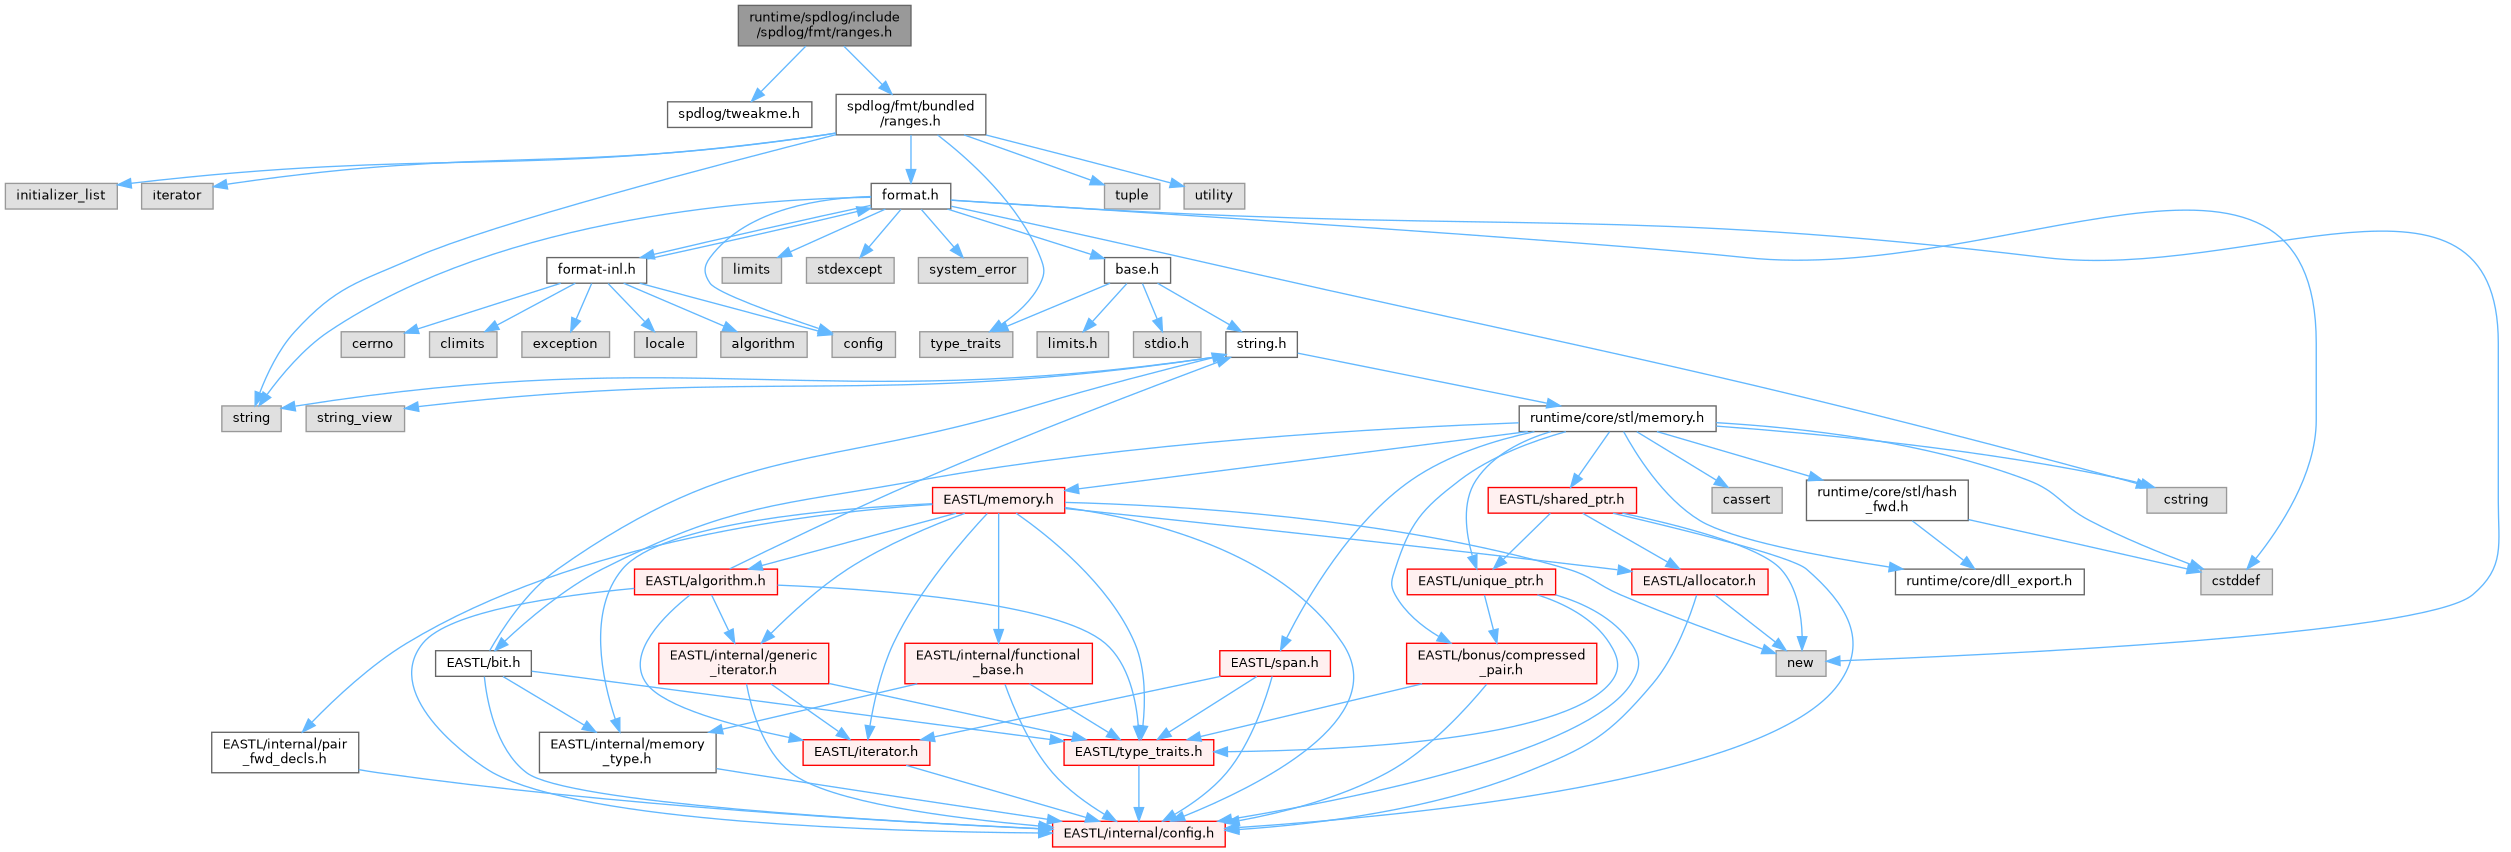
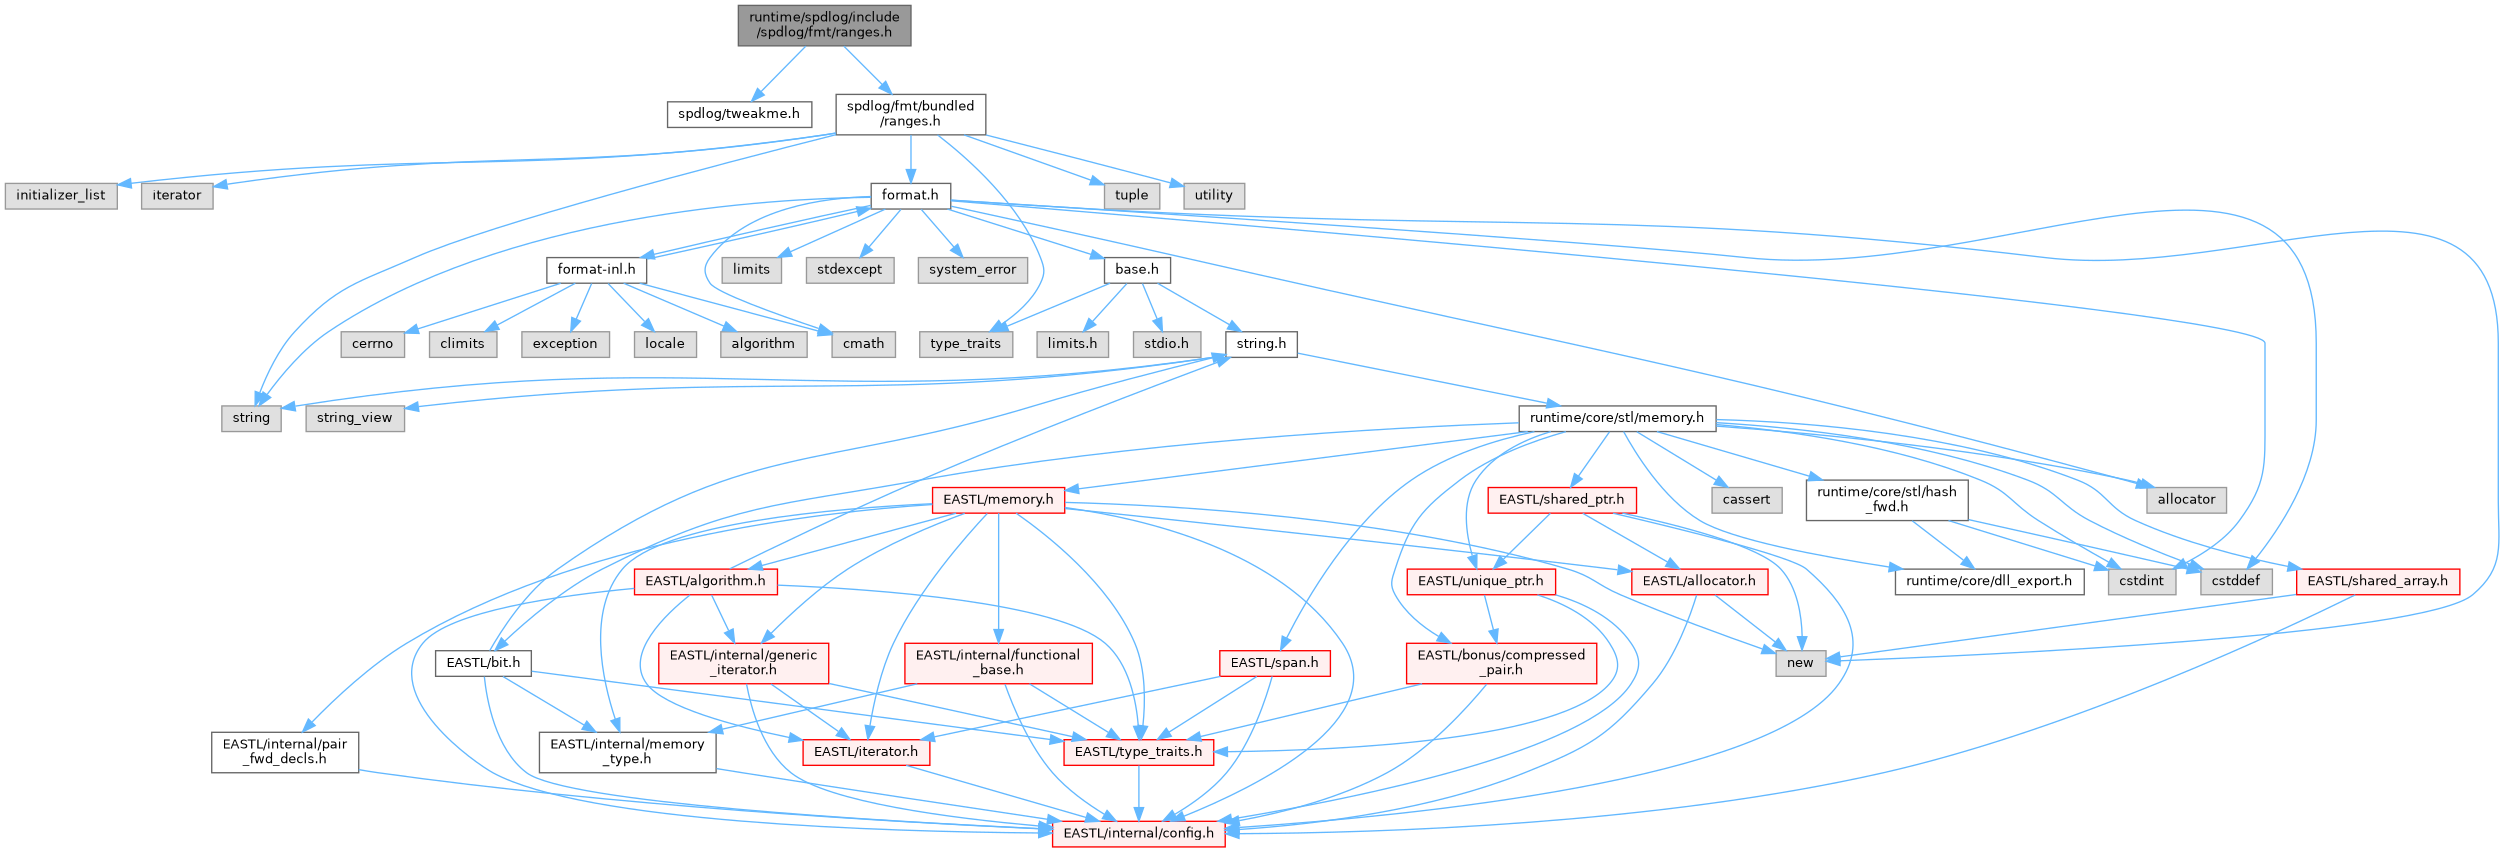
  digraph {
    node [color=grey60 fillcolor="#E0E0E0" fontname=Helvetica fontsize=10 shape=box style=filled]
    edge [color=steelblue1 fontname=Helvetica fontsize=10 labelfontname=Helvetica labelfontsize=10 style=solid]
    n1 [color=gray40 fillcolor=grey60 fontcolor=black height=0.2 label="runtime/spdlog/include\l/spdlog/fmt/ranges.h" width=0.4]
    n2 [color=grey40 fillcolor=white height=0.2 label="spdlog/tweakme.h" width=0.4]
    n3 [color=grey40 fillcolor=white height=0.2 label="spdlog/fmt/bundled\l/ranges.h" width=0.4]
    n4 [height=0.2 label=initializer_list width=0.4]
    n5 [height=0.2 label=iterator width=0.4]
    n6 [height=0.2 label=string width=0.4]
    n7 [height=0.2 label=tuple width=0.4]
    n8 [height=0.2 label=type_traits width=0.4]
    n9 [height=0.2 label=utility width=0.4]
    n10 [color=grey40 fillcolor=white height=0.2 label="format.h" width=0.4]
    n11 [color=grey40 fillcolor=white height=0.2 label="base.h" width=0.4]
    n12 [height=0.2 label=cstddef width=0.4]
-   n14 [height=0.2 label=cstring width=0.4]
+   n13 [height=0.2 label=cstdint width=0.4]
+   n14 [height=0.2 label=allocator width=0.4]
    n15 [height=0.2 label=new width=0.4]
-   n16 [height=0.2 label=config width=0.4]
+   n16 [height=0.2 label=cmath width=0.4]
    n17 [height=0.2 label=limits width=0.4]
    n18 [height=0.2 label=stdexcept width=0.4]
    n19 [height=0.2 label=system_error width=0.4]
    n20 [color=grey40 fillcolor=white height=0.2 label="format-inl.h" width=0.4]
    n21 [height=0.2 label="limits.h" width=0.4]
    n22 [height=0.2 label="stdio.h" width=0.4]
    n23 [color=grey40 fillcolor=white height=0.2 label="string.h" width=0.4]
    n24 [height=0.2 label=algorithm width=0.4]
    n25 [height=0.2 label=cerrno width=0.4]
    n26 [height=0.2 label=climits width=0.4]
    n27 [height=0.2 label=exception width=0.4]
    n28 [height=0.2 label=locale width=0.4]
    n29 [height=0.2 label=string_view width=0.4]
    n30 [color=grey40 fillcolor=white height=0.2 label="runtime/core/stl/memory.h" width=0.4]
    n31 [height=0.2 label=cassert width=0.4]
    n32 [color=grey40 fillcolor=white height=0.2 label="EASTL/bit.h" width=0.4]
    n33 [color=red fillcolor="#FFF0F0" height=0.2 label="EASTL/memory.h" width=0.4]
+   n34 [color=red fillcolor="#FFF0F0" height=0.2 label="EASTL/shared_array.h" width=0.4]
    n35 [color=red fillcolor="#FFF0F0" height=0.2 label="EASTL/unique_ptr.h" width=0.4]
    n36 [color=red fillcolor="#FFF0F0" height=0.2 label="EASTL/bonus/compressed\l_pair.h" width=0.4]
    n37 [color=red fillcolor="#FFF0F0" height=0.2 label="EASTL/shared_ptr.h" width=0.4]
    n38 [color=red fillcolor="#FFF0F0" height=0.2 label="EASTL/span.h" width=0.4]
    n39 [color=grey40 fillcolor=white height=0.2 label="runtime/core/dll_export.h" width=0.4]
    n40 [color=grey40 fillcolor=white height=0.2 label="runtime/core/stl/hash\l_fwd.h" width=0.4]
    n41 [color=red fillcolor="#FFF0F0" height=0.2 label="EASTL/internal/config.h" width=0.4]
    n42 [color=grey40 fillcolor=white height=0.2 label="EASTL/internal/memory\l_type.h" width=0.4]
    n43 [color=red fillcolor="#FFF0F0" height=0.2 label="EASTL/type_traits.h" width=0.4]
    n44 [color=red fillcolor="#FFF0F0" height=0.2 label="EASTL/internal/generic\l_iterator.h" width=0.4]
    n45 [color=red fillcolor="#FFF0F0" height=0.2 label="EASTL/iterator.h" width=0.4]
    n46 [color=grey40 fillcolor=white height=0.2 label="EASTL/internal/pair\l_fwd_decls.h" width=0.4]
    n47 [color=red fillcolor="#FFF0F0" height=0.2 label="EASTL/internal/functional\l_base.h" width=0.4]
    n48 [color=red fillcolor="#FFF0F0" height=0.2 label="EASTL/algorithm.h" width=0.4]
    n49 [color=red fillcolor="#FFF0F0" height=0.2 label="EASTL/allocator.h" width=0.4]
    n1 -> n2
    n1 -> n3
    n3 -> n4
    n3 -> n5
    n3 -> n6
    n3 -> n7
    n3 -> n8
    n3 -> n9
    n3 -> n10
    n10 -> n6
    n10 -> n11
    n10 -> n12
+   n10 -> n13
    n10 -> n14
    n10 -> n15
    n10 -> n16
    n10 -> n17
    n10 -> n18
    n10 -> n19
    n10 -> n20
    n11 -> n8
    n11 -> n21
    n11 -> n22
    n11 -> n23
    n20 -> n10
    n20 -> n16
    n20 -> n24
    n20 -> n25
    n20 -> n26
    n20 -> n27
    n20 -> n28
    n23 -> n6
    n23 -> n29
    n23 -> n30
    n30 -> n12
+   n30 -> n13
    n30 -> n14
    n30 -> n31
    n30 -> n32
    n30 -> n33
+   n30 -> n34
    n30 -> n35
    n30 -> n36
    n30 -> n37
    n30 -> n38
    n30 -> n39
    n30 -> n40
    n32 -> n23
    n32 -> n41
    n32 -> n42
    n32 -> n43
    n33 -> n15
    n33 -> n41
    n33 -> n42
    n33 -> n43
    n33 -> n44
    n33 -> n45
    n33 -> n46
    n33 -> n47
    n33 -> n48
    n33 -> n49
+   n34 -> n15
+   n34 -> n41
    n35 -> n36
    n35 -> n41
    n35 -> n43
    n36 -> n41
    n36 -> n43
    n37 -> n15
    n37 -> n35
    n37 -> n41
    n37 -> n49
    n38 -> n41
    n38 -> n43
    n38 -> n45
    n40 -> n12
+   n40 -> n13
    n40 -> n39
    n42 -> n41
    n43 -> n41
    n44 -> n41
    n44 -> n43
    n44 -> n45
    n45 -> n41
    n46 -> n41
    n47 -> n41
    n47 -> n42
    n47 -> n43
    n48 -> n23
    n48 -> n41
    n48 -> n43
    n48 -> n44
    n48 -> n45
    n49 -> n15
    n49 -> n41
  }
